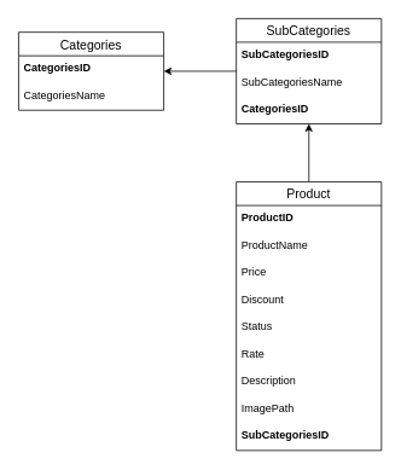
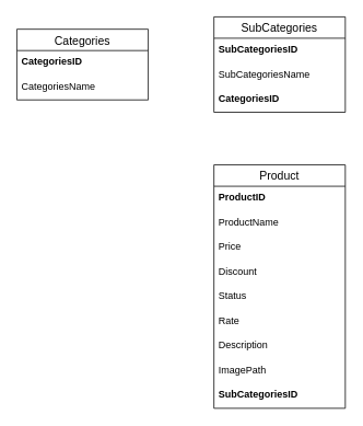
  <mxCell id="0" />
  <mxCell id="1" parent="0" />
- <mxCell id="2" value="" style="edgeStyle=orthogonalEdgeStyle;rounded=0;orthogonalLoop=1;jettySize=auto;html=1;" edge="1" parent="1" source="3" target="7"><mxGeometry relative="1" as="geometry" /></mxCell>
  <mxCell id="3" value="SubCategories" style="swimlane;fontStyle=0;childLayout=stackLayout;horizontal=1;startSize=26;horizontalStack=0;resizeParent=1;resizeParentMax=0;resizeLast=0;collapsible=1;marginBottom=0;align=center;fontSize=14;glass=0;" vertex="1" parent="1"><mxGeometry x="260" y="20" width="160" height="116" as="geometry"><mxRectangle x="320" y="90" width="130" height="26" as="alternateBounds" /></mxGeometry></mxCell>
  <mxCell id="4" value="SubCategoriesID" style="text;strokeColor=none;fillColor=none;spacingLeft=4;spacingRight=4;overflow=hidden;rotatable=0;points=[[0,0.5],[1,0.5]];portConstraint=eastwest;fontSize=12;fontStyle=1" vertex="1" parent="3"><mxGeometry y="26" width="160" height="30" as="geometry" /></mxCell>
  <mxCell id="5" value="SubCategoriesName" style="text;strokeColor=none;fillColor=none;spacingLeft=4;spacingRight=4;overflow=hidden;rotatable=0;points=[[0,0.5],[1,0.5]];portConstraint=eastwest;fontSize=12;" vertex="1" parent="3"><mxGeometry y="56" width="160" height="30" as="geometry" /></mxCell>
  <mxCell id="6" value="CategoriesID" style="text;strokeColor=none;fillColor=none;spacingLeft=4;spacingRight=4;overflow=hidden;rotatable=0;points=[[0,0.5],[1,0.5]];portConstraint=eastwest;fontSize=12;fontStyle=1" vertex="1" parent="3"><mxGeometry y="86" width="160" height="30" as="geometry" /></mxCell>
  <mxCell id="7" value="Categories" style="swimlane;fontStyle=0;childLayout=stackLayout;horizontal=1;startSize=26;horizontalStack=0;resizeParent=1;resizeParentMax=0;resizeLast=0;collapsible=1;marginBottom=0;align=center;fontSize=14;glass=0;" vertex="1" parent="1"><mxGeometry x="20" y="35" width="160" height="86" as="geometry" /></mxCell>
  <mxCell id="8" value="CategoriesID" style="text;strokeColor=none;fillColor=none;spacingLeft=4;spacingRight=4;overflow=hidden;rotatable=0;points=[[0,0.5],[1,0.5]];portConstraint=eastwest;fontSize=12;fontStyle=1" vertex="1" parent="7"><mxGeometry y="26" width="160" height="30" as="geometry" /></mxCell>
  <mxCell id="9" value="CategoriesName" style="text;strokeColor=none;fillColor=none;spacingLeft=4;spacingRight=4;overflow=hidden;rotatable=0;points=[[0,0.5],[1,0.5]];portConstraint=eastwest;fontSize=12;" vertex="1" parent="7"><mxGeometry y="56" width="160" height="30" as="geometry" /></mxCell>
- <mxCell id="10" style="edgeStyle=orthogonalEdgeStyle;rounded=0;orthogonalLoop=1;jettySize=auto;html=1;" edge="1" parent="1" source="11" target="3"><mxGeometry relative="1" as="geometry" /></mxCell>
  <mxCell id="11" value="Product" style="swimlane;fontStyle=0;childLayout=stackLayout;horizontal=1;startSize=26;horizontalStack=0;resizeParent=1;resizeParentMax=0;resizeLast=0;collapsible=1;marginBottom=0;align=center;fontSize=14;glass=0;" vertex="1" parent="1"><mxGeometry x="260" y="200" width="160" height="296" as="geometry" /></mxCell>
  <mxCell id="12" value="ProductID" style="text;strokeColor=none;fillColor=none;spacingLeft=4;spacingRight=4;overflow=hidden;rotatable=0;points=[[0,0.5],[1,0.5]];portConstraint=eastwest;fontSize=12;fontStyle=1" vertex="1" parent="11"><mxGeometry y="26" width="160" height="30" as="geometry" /></mxCell>
  <mxCell id="13" value="ProductName" style="text;strokeColor=none;fillColor=none;spacingLeft=4;spacingRight=4;overflow=hidden;rotatable=0;points=[[0,0.5],[1,0.5]];portConstraint=eastwest;fontSize=12;" vertex="1" parent="11"><mxGeometry y="56" width="160" height="30" as="geometry" /></mxCell>
  <mxCell id="14" value="Price" style="text;strokeColor=none;fillColor=none;spacingLeft=4;spacingRight=4;overflow=hidden;rotatable=0;points=[[0,0.5],[1,0.5]];portConstraint=eastwest;fontSize=12;" vertex="1" parent="11"><mxGeometry y="86" width="160" height="30" as="geometry" /></mxCell>
  <mxCell id="15" value="Discount" style="text;strokeColor=none;fillColor=none;spacingLeft=4;spacingRight=4;overflow=hidden;rotatable=0;points=[[0,0.5],[1,0.5]];portConstraint=eastwest;fontSize=12;" vertex="1" parent="11"><mxGeometry y="116" width="160" height="30" as="geometry" /></mxCell>
  <mxCell id="16" value="Status" style="text;strokeColor=none;fillColor=none;spacingLeft=4;spacingRight=4;overflow=hidden;rotatable=0;points=[[0,0.5],[1,0.5]];portConstraint=eastwest;fontSize=12;" vertex="1" parent="11"><mxGeometry y="146" width="160" height="30" as="geometry" /></mxCell>
  <mxCell id="17" value="Rate" style="text;strokeColor=none;fillColor=none;spacingLeft=4;spacingRight=4;overflow=hidden;rotatable=0;points=[[0,0.5],[1,0.5]];portConstraint=eastwest;fontSize=12;" vertex="1" parent="11"><mxGeometry y="176" width="160" height="30" as="geometry" /></mxCell>
  <mxCell id="18" value="Description" style="text;strokeColor=none;fillColor=none;spacingLeft=4;spacingRight=4;overflow=hidden;rotatable=0;points=[[0,0.5],[1,0.5]];portConstraint=eastwest;fontSize=12;" vertex="1" parent="11"><mxGeometry y="206" width="160" height="30" as="geometry" /></mxCell>
  <mxCell id="19" value="ImagePath" style="text;strokeColor=none;fillColor=none;spacingLeft=4;spacingRight=4;overflow=hidden;rotatable=0;points=[[0,0.5],[1,0.5]];portConstraint=eastwest;fontSize=12;" vertex="1" parent="11"><mxGeometry y="236" width="160" height="30" as="geometry" /></mxCell>
  <mxCell id="20" value="SubCategoriesID" style="text;strokeColor=none;fillColor=none;spacingLeft=4;spacingRight=4;overflow=hidden;rotatable=0;points=[[0,0.5],[1,0.5]];portConstraint=eastwest;fontSize=12;fontStyle=1" vertex="1" parent="11"><mxGeometry y="266" width="160" height="30" as="geometry" /></mxCell>
